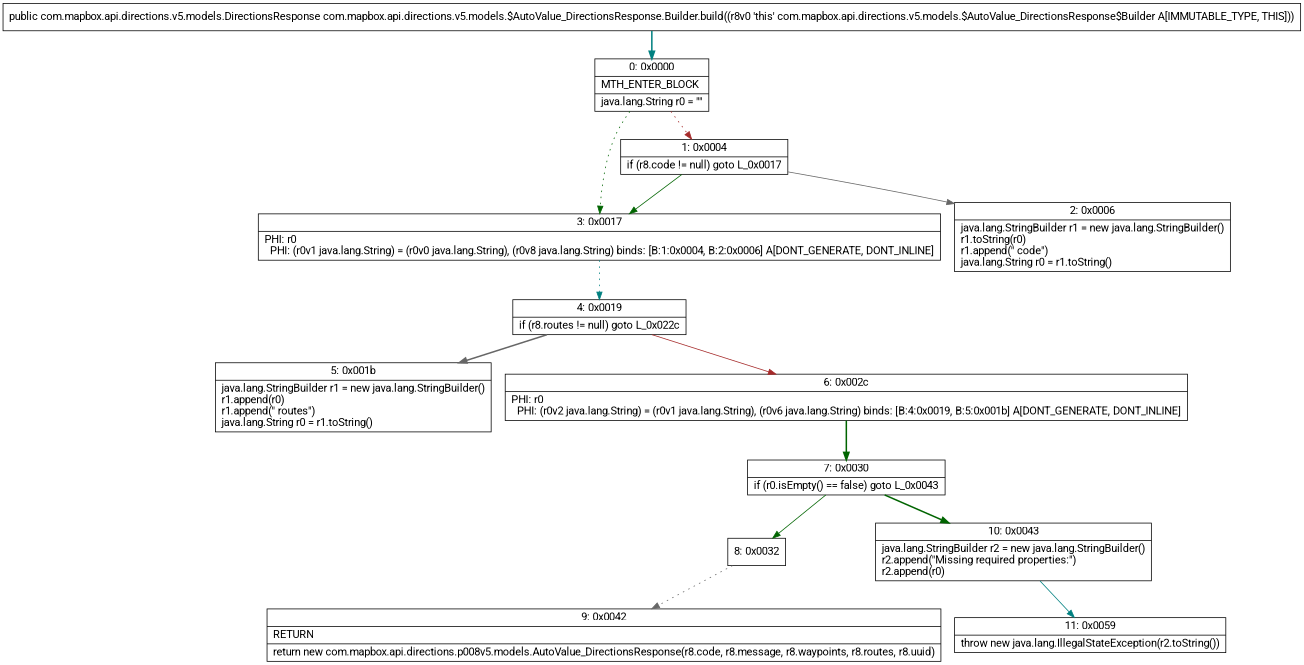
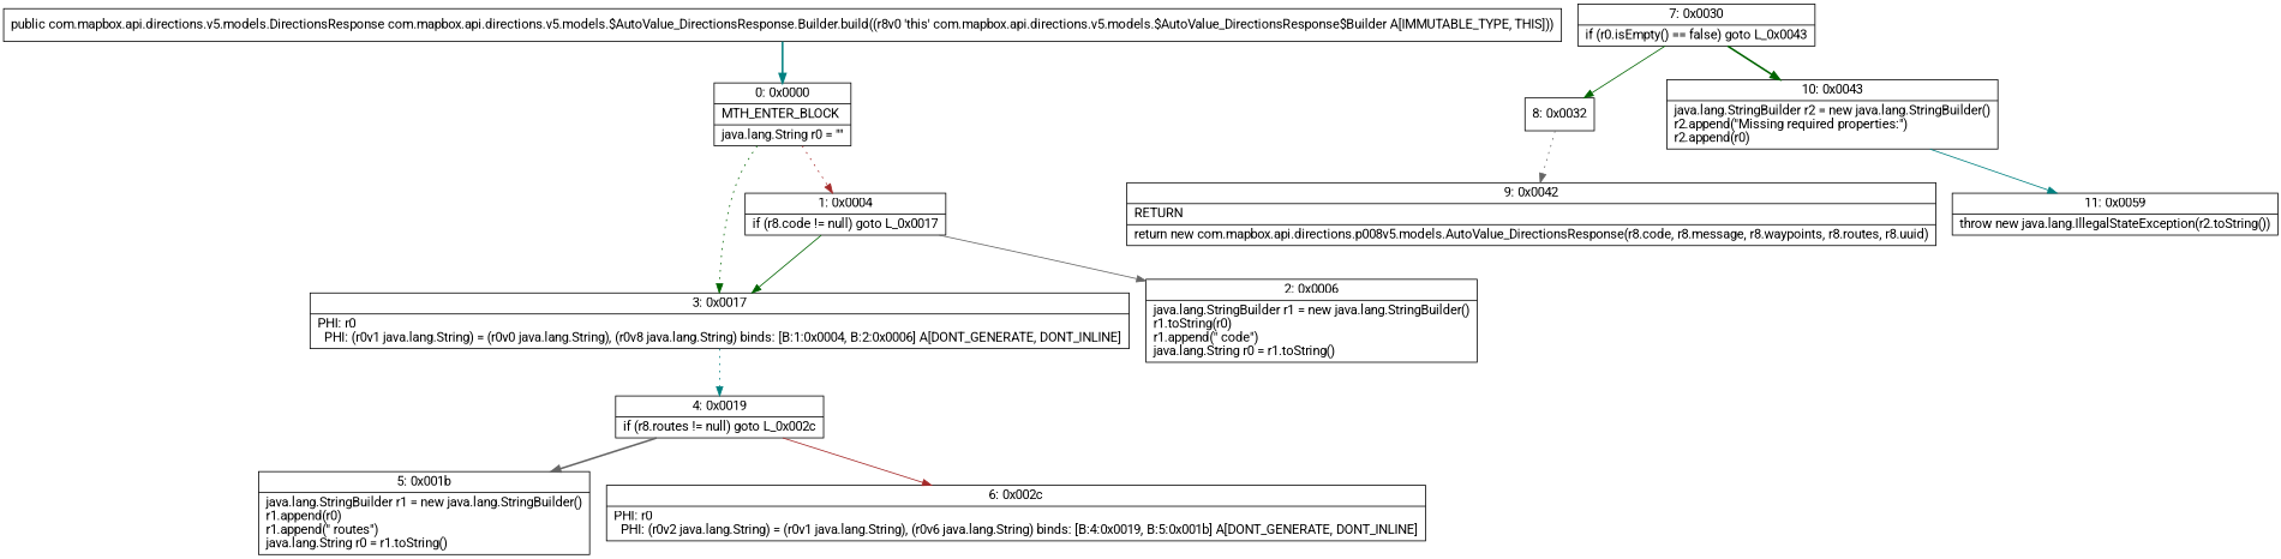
  digraph {
    fontname=Roboto
    node [fontname=Roboto shape=record]
    edge [color=darkgreen fontname=Roboto style=solid]
    n1 [label="{0\:\ 0x0000|MTH_ENTER_BLOCK\l|java.lang.String r0 = \"\"\l}"]
    n2 [label="{1\:\ 0x0004|if (r8.code != null) goto L_0x0017\l}"]
    n3 [label="{3\:\ 0x0017|PHI: r0 \l  PHI: (r0v1 java.lang.String) = (r0v0 java.lang.String), (r0v8 java.lang.String) binds: [B:1:0x0004, B:2:0x0006] A[DONT_GENERATE, DONT_INLINE]\l}"]
    n4 [label="{2\:\ 0x0006|java.lang.StringBuilder r1 = new java.lang.StringBuilder()\lr1.toString(r0)\lr1.append(\" code\")\ljava.lang.String r0 = r1.toString()\l}"]
-   n5 [label="{4\:\ 0x0019|if (r8.routes != null) goto L_0x022c\l}"]
+   n5 [label="{4\:\ 0x0019|if (r8.routes != null) goto L_0x002c\l}"]
    n6 [label="{5\:\ 0x001b|java.lang.StringBuilder r1 = new java.lang.StringBuilder()\lr1.append(r0)\lr1.append(\" routes\")\ljava.lang.String r0 = r1.toString()\l}"]
    n7 [label="{6\:\ 0x002c|PHI: r0 \l  PHI: (r0v2 java.lang.String) = (r0v1 java.lang.String), (r0v6 java.lang.String) binds: [B:4:0x0019, B:5:0x001b] A[DONT_GENERATE, DONT_INLINE]\l}"]
    n8 [label="{7\:\ 0x0030|if (r0.isEmpty() == false) goto L_0x0043\l}"]
    n9 [label="{8\:\ 0x0032}"]
    n10 [label="{10\:\ 0x0043|java.lang.StringBuilder r2 = new java.lang.StringBuilder()\lr2.append(\"Missing required properties:\")\lr2.append(r0)\l}"]
    n11 [label="{9\:\ 0x0042|RETURN\l|return new com.mapbox.api.directions.p008v5.models.AutoValue_DirectionsResponse(r8.code, r8.message, r8.waypoints, r8.routes, r8.uuid)\l}"]
    n12 [label="{11\:\ 0x0059|throw new java.lang.IllegalStateException(r2.toString())\l}"]
    n13 [label="{public com.mapbox.api.directions.v5.models.DirectionsResponse com.mapbox.api.directions.v5.models.$AutoValue_DirectionsResponse.Builder.build((r8v0 'this' com.mapbox.api.directions.v5.models.$AutoValue_DirectionsResponse$Builder A[IMMUTABLE_TYPE, THIS])) }"]
    n1 -> n2 [color=brown style=dotted]
    n1 -> n3 [style=dotted]
    n2 -> n3
    n2 -> n4 [color=gray40]
    n3 -> n5 [color=teal style=dotted]
    n5 -> n6 [color=gray40 style=bold]
    n5 -> n7 [color=brown]
-   n7 -> n8 [style=bold]
    n8 -> n9
    n8 -> n10 [style=bold]
    n9 -> n11 [color=gray40 style=dotted]
    n10 -> n12 [color=teal]
    n13 -> n1 [color=teal style=bold]
  }
